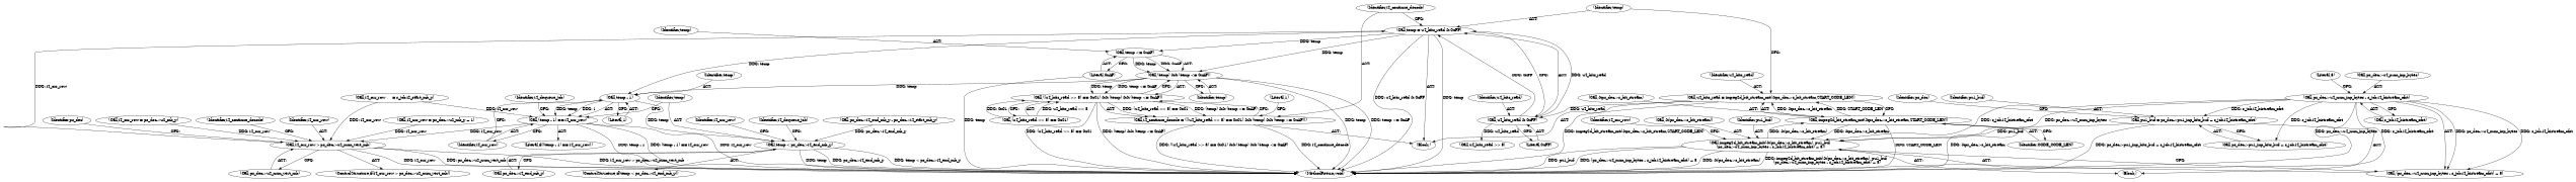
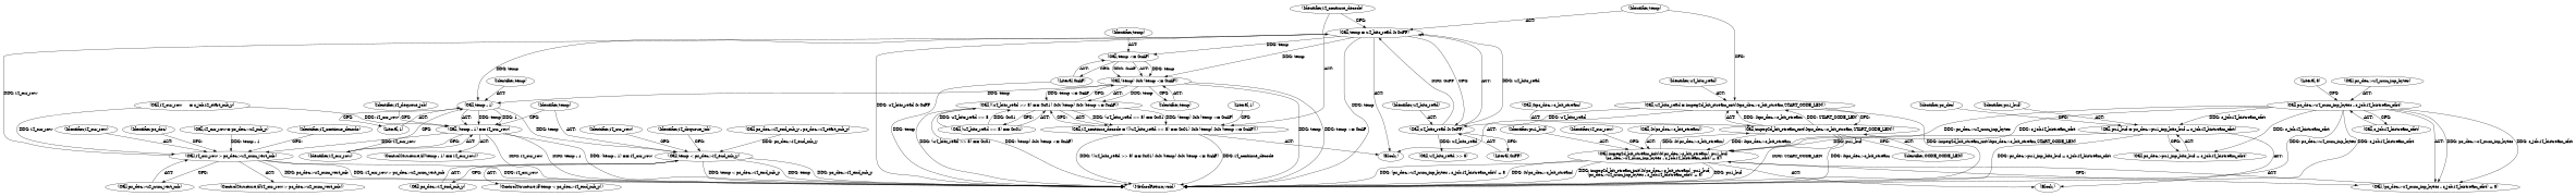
  digraph {
    n1 [label="(Call,temp = u4_bits_read & 0xFF)"]
    n2 [label="(Call,u4_bits_read & 0xFF)"]
    n3 [label="(Call,(temp) && (temp <= 0xAF))"]
    n4 [label="(Call,temp - 1)"]
    n5 [label="(Call,temp <= 0xAF)"]
    n6 [label="(MethodReturn,void)"]
    n7 [label="(Block,)"]
    n8 [label="(Call,u4_bits_read >> 8)"]
    n9 [label="(Literal,0xFF)"]
    n10 [label="(Call,((u4_bits_read >> 8) == 0x01) && (temp) && (temp <= 0xAF))"]
    n11 [label="(Identifier,temp)"]
    n12 [label="(Call,(temp - 1) == i4_cur_row)"]
    n13 [label="(Call,temp < ps_dec->i4_end_mb_y)"]
    n14 [label="(Literal,1)"]
    n15 [label="(Literal,0xAF)"]
    n16 [label="(Call,u4_bits_read = impeg2d_bit_stream_nxt(&ps_dec->s_bit_stream,START_CODE_LEN))"]
    n17 [label="(Call,impeg2d_bit_stream_nxt(&ps_dec->s_bit_stream,START_CODE_LEN))"]
    n18 [label="(Call,impeg2d_bit_stream_init(&(ps_dec->s_bit_stream), pu1_buf,\n (ps_dec->u4_num_inp_bytes - s_job.i4_bistream_ofst) + 8))"]
    n19 [label="(Identifier,CODE_CODE_LEN)"]
    n20 [label="(Call,(ps_dec->u4_num_inp_bytes - s_job.i4_bistream_ofst) + 8)"]
    n21 [label="(Block,)"]
    n22 [label="(Call,pu1_buf = ps_dec->pu1_inp_bits_buf + s_job.i4_bistream_ofst)"]
    n23 [label="(Call,ps_dec->pu1_inp_bits_buf + s_job.i4_bistream_ofst)"]
    n24 [label="(Call,ps_dec->u4_num_inp_bytes - s_job.i4_bistream_ofst)"]
    n25 [label="(Call,s_job.i4_bistream_ofst)"]
    n26 [label="(Call,i4_continue_decode = (((u4_bits_read >> 8) == 0x01) && (temp) && (temp <= 0xAF)))"]
    n27 [label="(Call,(u4_bits_read >> 8) == 0x01)"]
    n28 [label="(Call,i4_cur_row > ps_dec->u2_num_vert_mb)"]
    n29 [label="(Identifier,i4_cur_row)"]
-   n30 [label="(Literal,if((temp - 1) == i4_cur_row))"]
+   n30 [label="(ControlStructure,if((temp - 1) == i4_cur_row))"]
    n31 [label="(ControlStructure,if(temp < ps_dec->i4_end_mb_y))"]
    n32 [label="(Call,ps_dec->i4_end_mb_y)"]
    n33 [label="(ControlStructure,if(i4_cur_row > ps_dec->u2_num_vert_mb))"]
    n34 [label="(Call,ps_dec->u2_num_vert_mb)"]
    n35 [label="(Identifier,i4_cur_row)"]
    n36 [label="(Identifier,ps_dec)"]
    n37 [label="(Call,ps_dec->i4_end_mb_y - ps_dec->i4_start_mb_y)"]
    n38 [label="(Identifier,pu1_buf)"]
    n39 [label="(Call,i4_cur_row = ps_dec->u2_mb_y)"]
    n40 [label="(Literal,1)"]
    n41 [label="(Identifier,temp)"]
    n42 [label="(Identifier,u4_bits_read)"]
    n43 [label="(Identifier,temp)"]
    n44 [label="(Call,&ps_dec->s_bit_stream)"]
    n45 [label="(Identifier,ps_dec)"]
    n46 [label="(Identifier,temp)"]
    n47 [label="(Identifier,i4_cur_row)"]
    n48 [label="(Identifier,i4_dequeue_job)"]
    n49 [label="(Identifier,i4_cur_row)"]
    n50 [label="(Identifier,i4_dequeue_job)"]
    n51 [label="(Identifier,i4_continue_decode)"]
    n52 [label="(Call,i4_cur_row      = s_job.i2_start_mb_y)"]
    n53 [label="(Identifier,temp)"]
    n54 [label="(Call,&(ps_dec->s_bit_stream))"]
    n55 [label="(Call,ps_dec->u4_num_inp_bytes)"]
    n56 [label="(Identifier,u4_bits_read)"]
    n57 [label="(Identifier,i4_continue_decode)"]
-   n58 [label="(Call,i4_cur_row = ps_dec->u2_mb_y + 1)"]
    n59 [label="(Identifier,pu1_buf)"]
    n60 [label="(Literal,8)"]
    n1 -> n2 [label="CFG: "]
    n1 -> n3 [label="DDG: temp"]
    n1 -> n4 [label="DDG: temp"]
    n1 -> n5 [label="DDG: temp"]
    n1 -> n6 [label="DDG: temp"]
    n1 -> n6 [label="DDG: u4_bits_read & 0xFF"]
    n1 -> n7 [label="AST: "]
    n2 -> n1 [label="AST: "]
    n2 -> n1 [label="DDG: u4_bits_read"]
    n2 -> n1 [label="DDG: 0xFF"]
    n2 -> n8 [label="DDG: u4_bits_read"]
    n2 -> n9 [label="CFG: "]
    n3 -> n4 [label="DDG: temp"]
    n3 -> n6 [label="DDG: temp"]
    n3 -> n6 [label="DDG: temp <= 0xAF"]
    n3 -> n10 [label="AST: "]
    n3 -> n10 [label="DDG: temp"]
    n3 -> n10 [label="DDG: temp <= 0xAF"]
    n3 -> n11 [label="CFG: "]
    n4 -> n12 [label="AST: "]
    n4 -> n12 [label="DDG: temp"]
    n4 -> n12 [label="DDG: 1"]
    n4 -> n13 [label="DDG: temp"]
    n4 -> n14 [label="CFG: "]
    n5 -> n3 [label="AST: "]
    n5 -> n3 [label="DDG: temp"]
    n5 -> n3 [label="DDG: 0xAF"]
    n5 -> n15 [label="CFG: "]
    n9 -> n2 [label="AST: "]
    n10 -> n3 [label="CFG: "]
    n10 -> n6 [label="DDG: (u4_bits_read >> 8) == 0x01"]
    n10 -> n6 [label="DDG: (temp) && (temp <= 0xAF)"]
    n10 -> n26 [label="AST: "]
    n10 -> n26 [label="DDG: (u4_bits_read >> 8) == 0x01"]
    n10 -> n26 [label="DDG: (temp) && (temp <= 0xAF)"]
    n10 -> n27 [label="CFG: "]
    n11 -> n3 [label="AST: "]
    n12 -> n6 [label="DDG: i4_cur_row"]
    n12 -> n6 [label="DDG: temp - 1"]
    n12 -> n6 [label="DDG: (temp - 1) == i4_cur_row"]
    n12 -> n28 [label="DDG: i4_cur_row"]
    n12 -> n29 [label="CFG: "]
    n12 -> n30 [label="AST: "]
    n13 -> n6 [label="DDG: temp < ps_dec->i4_end_mb_y"]
    n13 -> n6 [label="DDG: temp"]
    n13 -> n6 [label="DDG: ps_dec->i4_end_mb_y"]
    n13 -> n31 [label="AST: "]
    n13 -> n32 [label="CFG: "]
    n14 -> n4 [label="AST: "]
    n15 -> n5 [label="AST: "]
    n15 -> n6 [label="DDG: temp"]
    n16 -> n2 [label="DDG: u4_bits_read"]
    n16 -> n6 [label="DDG: impeg2d_bit_stream_nxt(&ps_dec->s_bit_stream,START_CODE_LEN)"]
    n16 -> n7 [label="AST: "]
    n16 -> n17 [label="CFG: "]
    n17 -> n6 [label="DDG: START_CODE_LEN"]
    n17 -> n6 [label="DDG: &ps_dec->s_bit_stream"]
    n17 -> n16 [label="AST: "]
    n17 -> n16 [label="DDG: &ps_dec->s_bit_stream"]
    n17 -> n16 [label="DDG: START_CODE_LEN"]
    n17 -> n18 [label="DDG: &ps_dec->s_bit_stream"]
    n17 -> n19 [label="CFG: "]
    n18 -> n6 [label="DDG: pu1_buf"]
    n18 -> n6 [label="DDG: (ps_dec->u4_num_inp_bytes - s_job.i4_bistream_ofst) + 8"]
    n18 -> n6 [label="DDG: &(ps_dec->s_bit_stream)"]
    n18 -> n6 [label="DDG: impeg2d_bit_stream_init(&(ps_dec->s_bit_stream), pu1_buf,\n (ps_dec->u4_num_inp_bytes - s_job.i4_bistream_ofst) + 8)"]
    n18 -> n17 [label="DDG: &(ps_dec->s_bit_stream)"]
    n18 -> n20 [label="CFG: "]
    n18 -> n21 [label="AST: "]
    n19 -> n17 [label="AST: "]
    n20 -> n18 [label="AST: "]
    n22 -> n6 [label="DDG: ps_dec->pu1_inp_bits_buf + s_job.i4_bistream_ofst"]
    n22 -> n18 [label="DDG: pu1_buf"]
    n22 -> n21 [label="AST: "]
    n22 -> n23 [label="CFG: "]
    n23 -> n22 [label="AST: "]
    n24 -> n6 [label="DDG: s_job.i4_bistream_ofst"]
    n24 -> n6 [label="DDG: ps_dec->u4_num_inp_bytes"]
    n24 -> n18 [label="DDG: ps_dec->u4_num_inp_bytes"]
    n24 -> n18 [label="DDG: s_job.i4_bistream_ofst"]
    n24 -> n20 [label="AST: "]
    n24 -> n20 [label="DDG: ps_dec->u4_num_inp_bytes"]
    n24 -> n20 [label="DDG: s_job.i4_bistream_ofst"]
    n24 -> n22 [label="DDG: s_job.i4_bistream_ofst"]
    n24 -> n23 [label="DDG: s_job.i4_bistream_ofst"]
    n24 -> n25 [label="CFG: "]
    n25 -> n24 [label="AST: "]
    n26 -> n6 [label="DDG: i4_continue_decode"]
    n26 -> n6 [label="DDG: ((u4_bits_read >> 8) == 0x01) && (temp) && (temp <= 0xAF)"]
    n26 -> n7 [label="AST: "]
    n26 -> n10 [label="CFG: "]
    n27 -> n10 [label="AST: "]
    n27 -> n10 [label="DDG: u4_bits_read >> 8"]
    n27 -> n10 [label="DDG: 0x01"]
    n28 -> n1 [label="DDG: i4_cur_row"]
    n28 -> n6 [label="DDG: ps_dec->u2_num_vert_mb"]
    n28 -> n6 [label="DDG: i4_cur_row > ps_dec->u2_num_vert_mb"]
    n28 -> n6 [label="DDG: i4_cur_row"]
    n28 -> n33 [label="AST: "]
    n28 -> n34 [label="CFG: "]
    n29 -> n4 [label="CFG: "]
    n29 -> n12 [label="AST: "]
    n32 -> n13 [label="AST: "]
    n34 -> n28 [label="AST: "]
    n35 -> n28 [label="AST: "]
    n36 -> n28 [label="CFG: "]
    n37 -> n13 [label="DDG: ps_dec->i4_end_mb_y"]
    n38 -> n22 [label="AST: "]
-   n39 -> n28 [label="DDG: i4_cur_row"]
+   n39 -> n28 [label="DDG: temp - 1"]
    n40 -> n26 [label="CFG: "]
    n41 -> n5 [label="AST: "]
    n42 -> n2 [label="AST: "]
    n43 -> n12 [label="CFG: "]
    n43 -> n13 [label="AST: "]
    n44 -> n17 [label="AST: "]
    n45 -> n22 [label="CFG: "]
    n46 -> n1 [label="AST: "]
    n46 -> n16 [label="CFG: "]
    n47 -> n13 [label="CFG: "]
    n48 -> n12 [label="CFG: "]
    n49 -> n18 [label="CFG: "]
    n50 -> n13 [label="CFG: "]
    n51 -> n1 [label="CFG: "]
    n51 -> n26 [label="AST: "]
    n52 -> n12 [label="DDG: i4_cur_row"]
    n52 -> n28 [label="DDG: i4_cur_row"]
    n53 -> n4 [label="AST: "]
    n54 -> n18 [label="AST: "]
    n55 -> n24 [label="AST: "]
    n56 -> n16 [label="AST: "]
    n57 -> n28 [label="CFG: "]
-   n58 -> n28 [label="DDG: i4_cur_row"]
    n59 -> n18 [label="AST: "]
    n60 -> n24 [label="CFG: "]
  }
